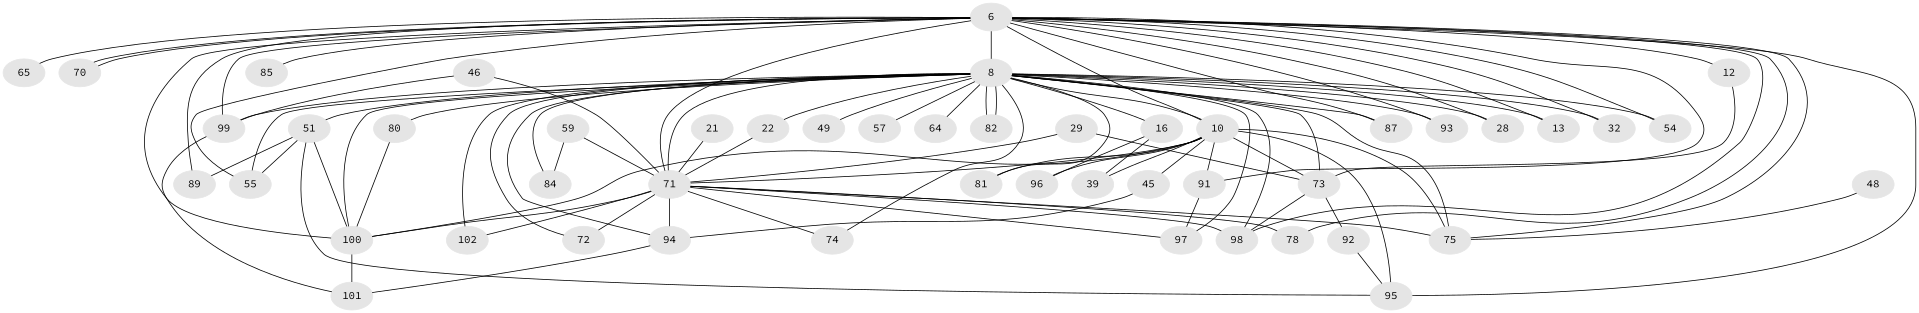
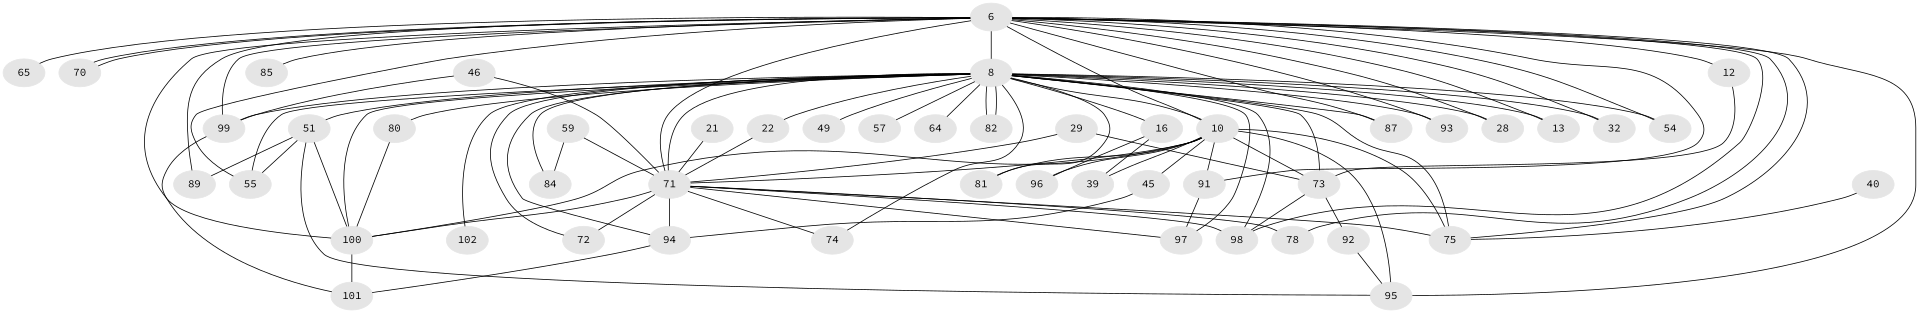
  graph {
    fontname="Source Code Pro"
    node [color=gray90 fontname="Source Code Pro" style=filled]
    edge [fontname="Source Code Pro"]
    6 [super="+2"]
    8 [super="+7"]
    10 [super="+5"]
    12
    13
    32
    54 [super="+30"]
    55
    65
    70
    71 [super="+66+9"]
    75 [super="+35+4"]
    78
    85
    87 [super="+63"]
    89
    91 [super="+67"]
    93
    95 [super="+38"]
    98 [super="+33+90+52"]
    99 [super="+83+77"]
    100 [super="+61+68+86"]
    28
    16 [super="+14"]
    22
    49
    51 [super="+36"]
    57
    64
    72
    73 [super="+11+43+60+53"]
    74
    80 [super="+44"]
    81
    82
    84
    94 [super="+88"]
    97 [super="+47"]
    102
    39
    45
    96
-   40 [label=48]
+   40
    101 [super="+76"]
    92
    21
    29
    46
    59
    6 -- 8 [weight=6]
    6 -- 10 [weight=4]
    6 -- 12
    6 -- 13
    6 -- 32
    6 -- 54 [weight=2]
    6 -- 55
    6 -- 65 [weight=2]
    6 -- 70
    6 -- 70
    6 -- 71 [weight=5]
    6 -- 75 [weight=2]
    6 -- 78
    6 -- 85 [weight=2]
    6 -- 87
    6 -- 89
    6 -- 91 [weight=2]
    6 -- 93
    6 -- 95 [weight=2]
    6 -- 98
    6 -- 99 [weight=4]
    6 -- 100 [weight=5]
    6 -- 28
    8 -- 10 [weight=6]
    8 -- 13
    8 -- 32
    8 -- 54
    8 -- 55
    8 -- 71 [weight=7]
    8 -- 75 [weight=4]
    8 -- 87
    8 -- 93
    8 -- 98 [weight=2]
    8 -- 99
    8 -- 100 [weight=2]
    8 -- 28 [weight=2]
    8 -- 16 [weight=3]
    8 -- 22
    8 -- 49 [weight=2]
    8 -- 51 [weight=2]
    8 -- 57 [weight=2]
    8 -- 64 [weight=2]
    8 -- 72
    8 -- 73 [weight=5]
    8 -- 74
    8 -- 80 [weight=2]
    8 -- 81
    8 -- 82
    8 -- 82
    8 -- 84
    8 -- 94 [weight=2]
    8 -- 97
    8 -- 102
    10 -- 71 [weight=4]
    10 -- 75 [weight=2]
    10 -- 91 [weight=2]
    10 -- 95 [weight=2]
    10 -- 100 [weight=3]
    10 -- 73 [weight=4]
    10 -- 81
    10 -- 39
    10 -- 45
    10 -- 96
    12 -- 73
    71 -- 75 [weight=3]
    71 -- 78
    71 -- 98 [weight=2]
    71 -- 100
    71 -- 72
    71 -- 74
    71 -- 94 [weight=3]
    71 -- 97
-   71 -- 102
    91 -- 97
    99 -- 101
    100 -- 101
    16 -- 39
    16 -- 96
    22 -- 71
    51 -- 55
    51 -- 89
    51 -- 95
    51 -- 100
    73 -- 98
    73 -- 92
    80 -- 100
    94 -- 101
    45 -- 94
    40 -- 75
    92 -- 95
    21 -- 71 [weight=2]
    29 -- 71
    29 -- 73
    46 -- 71
    46 -- 99
    59 -- 71 [weight=2]
    59 -- 84
  }
